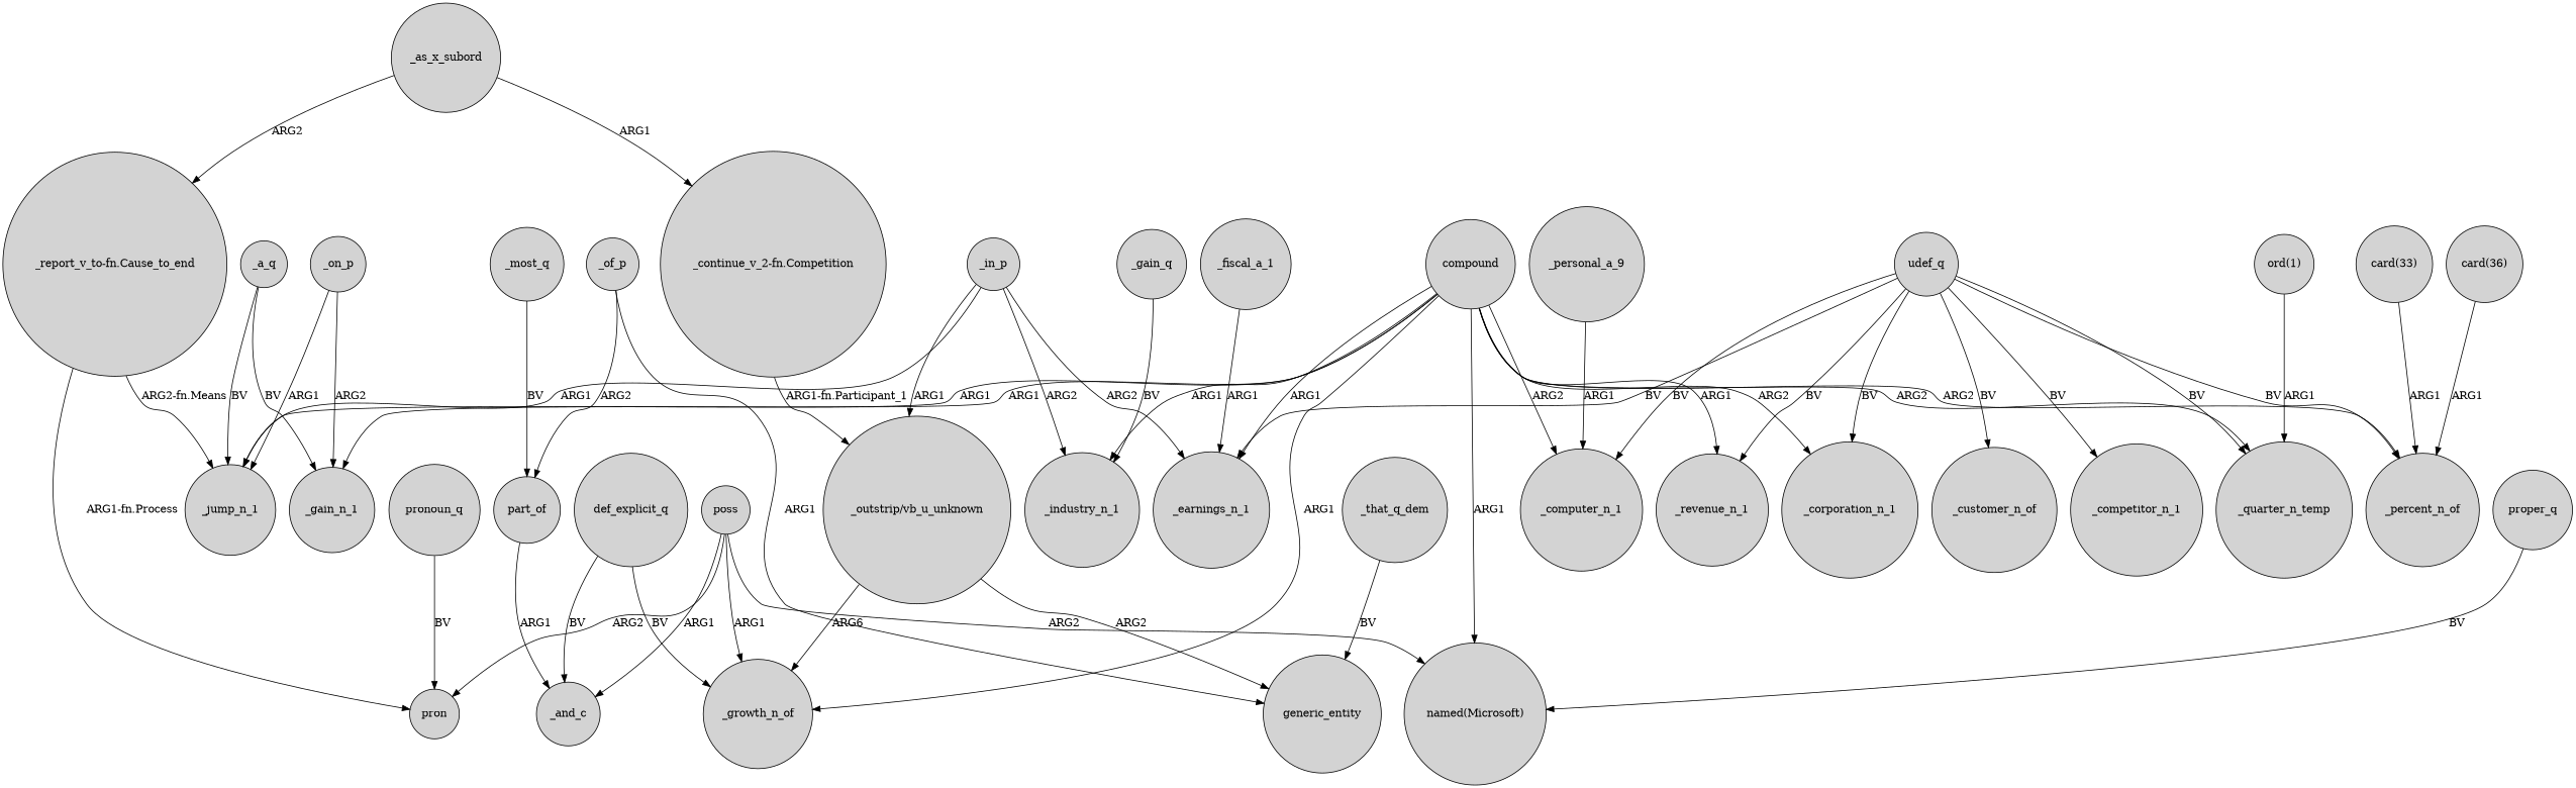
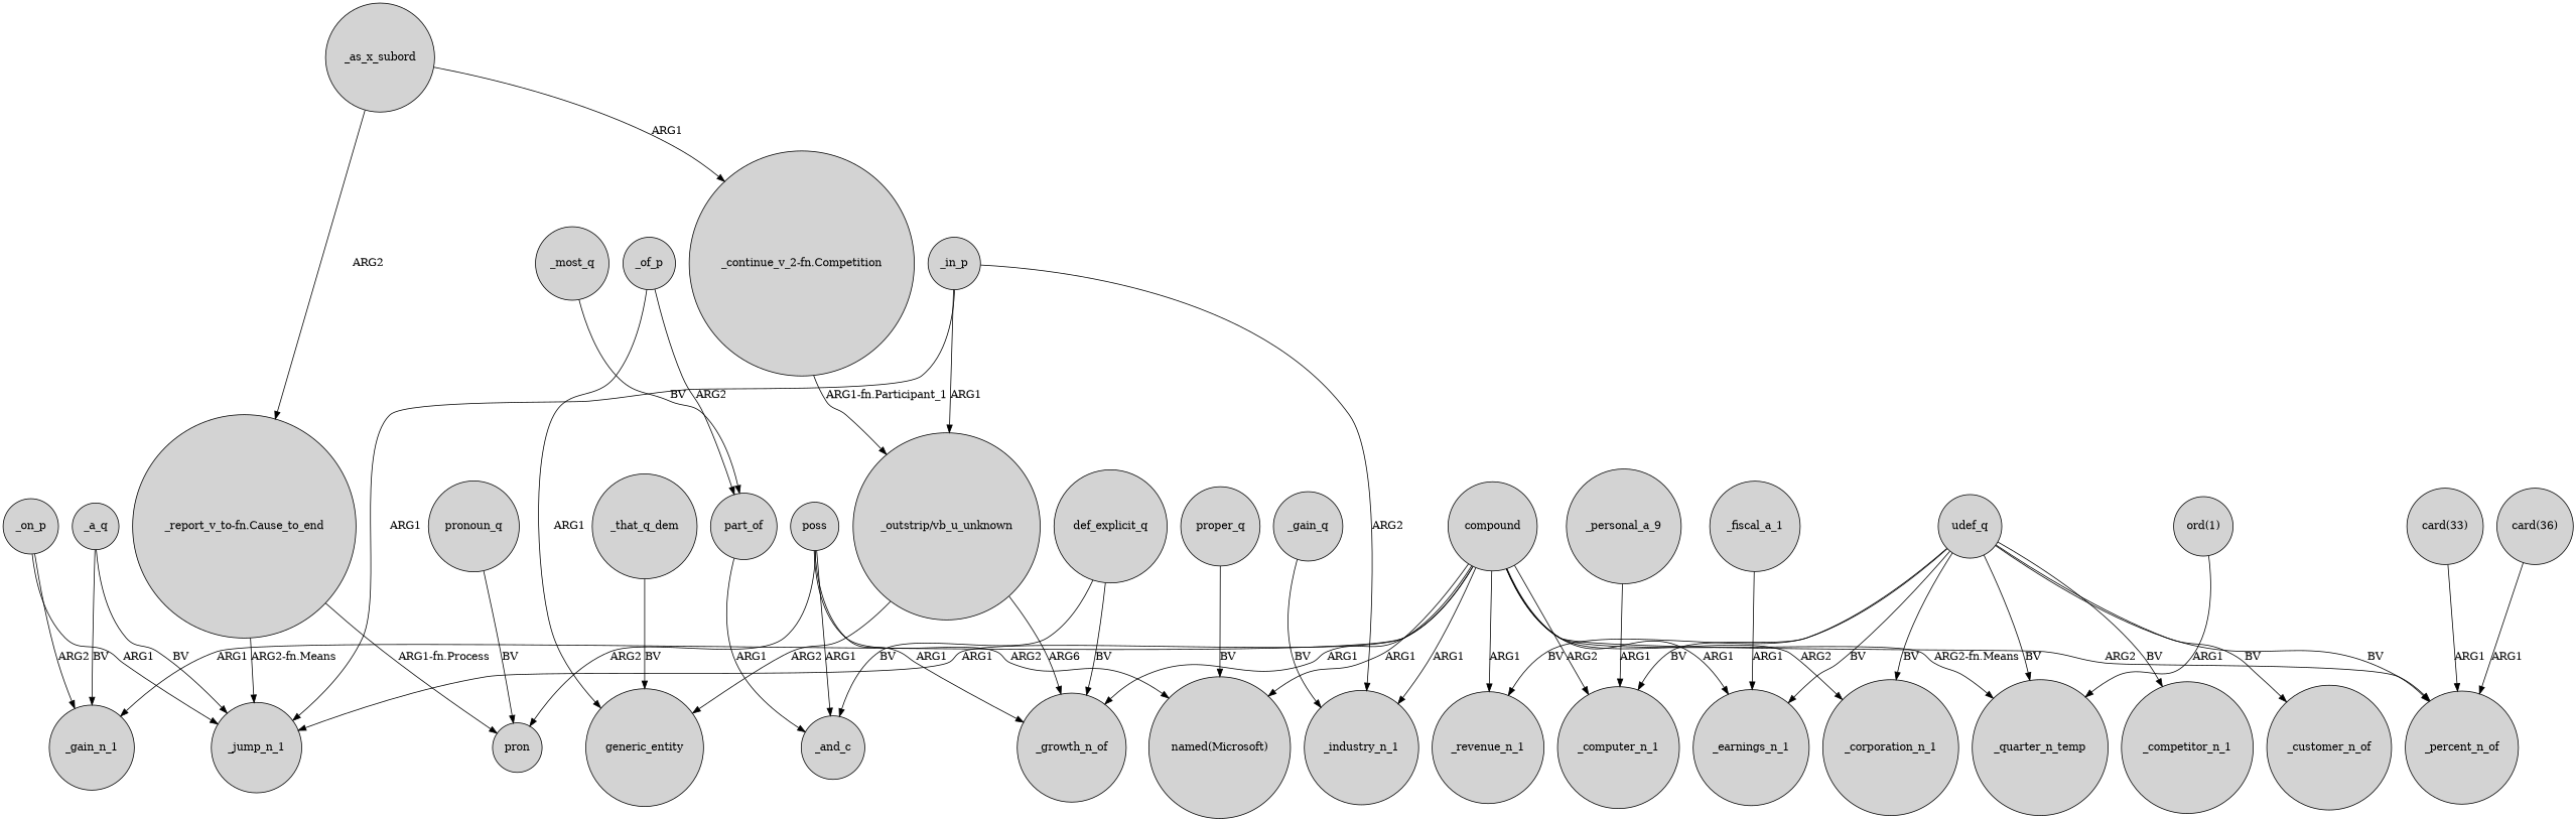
  digraph {
    node [shape=circle style=filled]
    _on_p
    _gain_n_1
    _jump_n_1
    _of_p
    part_of
    generic_entity
    _and_c
    _a_q
    "_outstrip/vb_u_unknown"
    _growth_n_of
    _as_x_subord
    "_continue_v_2-fn.Competition"
    "_report_v_to-fn.Cause_to_end"
    pron
    compound
    _revenue_n_1
    _computer_n_1
    "named(Microsoft)"
    _industry_n_1
    _earnings_n_1
    _quarter_n_temp
    _percent_n_of
    _corporation_n_1
    _in_p
    poss
    proper_q
    udef_q
    _customer_n_of
    _competitor_n_1
    def_explicit_q
    pronoun_q
    _most_q
    "ord(1)"
    _fiscal_a_1
    n35 [label=_personal_a_9]
    "card(33)"
    _that_q_dem
    n38 [label=_gain_q]
    "card(36)"
    _on_p -> _gain_n_1 [label=ARG2]
    _on_p -> _jump_n_1 [label=ARG1]
    _of_p -> part_of [label=ARG2]
    _of_p -> generic_entity [label=ARG1]
    part_of -> _and_c [label=ARG1]
    _a_q -> _gain_n_1 [label=BV]
    _a_q -> _jump_n_1 [label=BV]
    "_outstrip/vb_u_unknown" -> generic_entity [label=ARG2]
    "_outstrip/vb_u_unknown" -> _growth_n_of [label=ARG6]
    _as_x_subord -> "_continue_v_2-fn.Competition" [label=ARG1]
    _as_x_subord -> "_report_v_to-fn.Cause_to_end" [label=ARG2]
    "_continue_v_2-fn.Competition" -> "_outstrip/vb_u_unknown" [label="ARG1-fn.Participant_1"]
    "_report_v_to-fn.Cause_to_end" -> _jump_n_1 [label="ARG2-fn.Means"]
    "_report_v_to-fn.Cause_to_end" -> pron [label="ARG1-fn.Process"]
    compound -> _gain_n_1 [label=ARG1]
    compound -> _jump_n_1 [label=ARG1]
    compound -> _growth_n_of [label=ARG1]
    compound -> _revenue_n_1 [label=ARG1]
    compound -> _computer_n_1 [label=ARG2]
    compound -> "named(Microsoft)" [label=ARG1]
    compound -> _industry_n_1 [label=ARG1]
    compound -> _earnings_n_1 [label=ARG1]
-   compound -> _quarter_n_temp [label=ARG2]
+   compound -> _quarter_n_temp [label="ARG2-fn.Means"]
    compound -> _percent_n_of [label=ARG2]
    compound -> _corporation_n_1 [label=ARG2]
    _in_p -> _jump_n_1 [label=ARG1]
    _in_p -> "_outstrip/vb_u_unknown" [label=ARG1]
    _in_p -> _industry_n_1 [label=ARG2]
-   _in_p -> _earnings_n_1 [label=ARG2]
    poss -> _and_c [label=ARG1]
    poss -> _growth_n_of [label=ARG1]
    poss -> pron [label=ARG2]
    poss -> "named(Microsoft)" [label=ARG2]
    proper_q -> "named(Microsoft)" [label=BV]
    udef_q -> _revenue_n_1 [label=BV]
    udef_q -> _computer_n_1 [label=BV]
    udef_q -> _earnings_n_1 [label=BV]
    udef_q -> _quarter_n_temp [label=BV]
    udef_q -> _percent_n_of [label=BV]
    udef_q -> _corporation_n_1 [label=BV]
    udef_q -> _customer_n_of [label=BV]
    udef_q -> _competitor_n_1 [label=BV]
    def_explicit_q -> _and_c [label=BV]
    def_explicit_q -> _growth_n_of [label=BV]
    pronoun_q -> pron [label=BV]
    _most_q -> part_of [label=BV]
    "ord(1)" -> _quarter_n_temp [label=ARG1]
    _fiscal_a_1 -> _earnings_n_1 [label=ARG1]
    n35 -> _computer_n_1 [label=ARG1]
    "card(33)" -> _percent_n_of [label=ARG1]
    _that_q_dem -> generic_entity [label=BV]
    n38 -> _industry_n_1 [label=BV]
    "card(36)" -> _percent_n_of [label=ARG1]
  }
